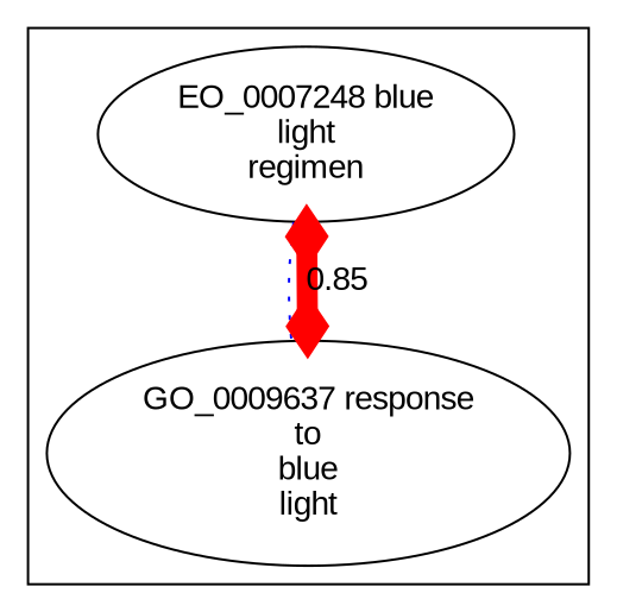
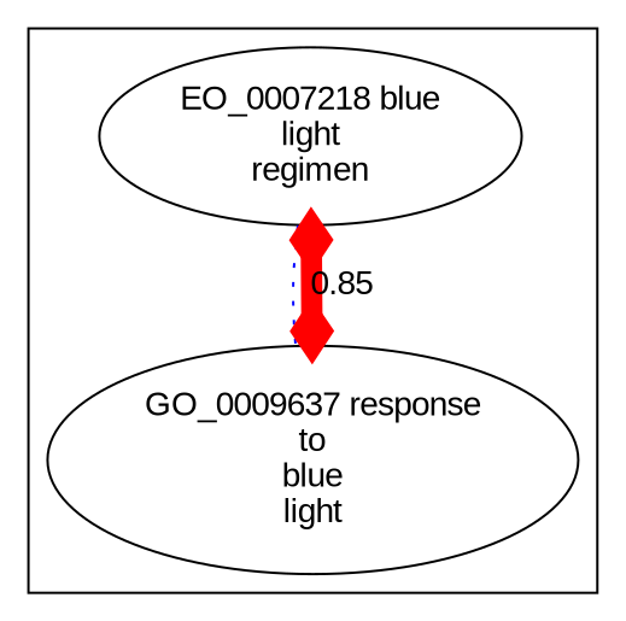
  digraph {
    fontname="Liberation Sans"
    node [fontname="Liberation Sans"]
    edge [fontname="Liberation Sans"]
    n1 [label="GO_0009637 response\nto\nblue\nlight"]
-   n2 [label="EO_0007248 blue\nlight\nregimen"]
+   n2 [label="EO_0007218 blue\nlight\nregimen"]
    subgraph cluster_1 {
      n1
      n2
    }
    n2 -> n1 [arrowhead=none color=blue penwidth=1 style=dotted]
    n2 -> n1 [arrowhead=ediamond arrowtail=ediamond color=red dir=both label=0.85 penwidth=9 style=solid]
  }
